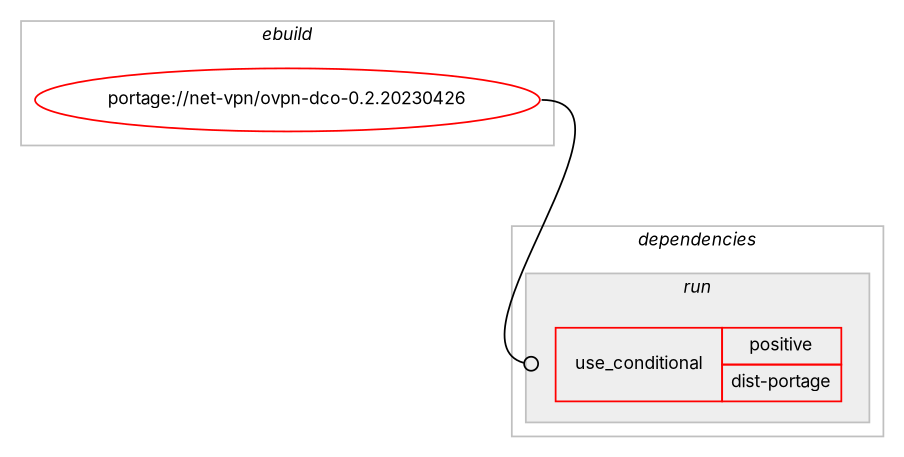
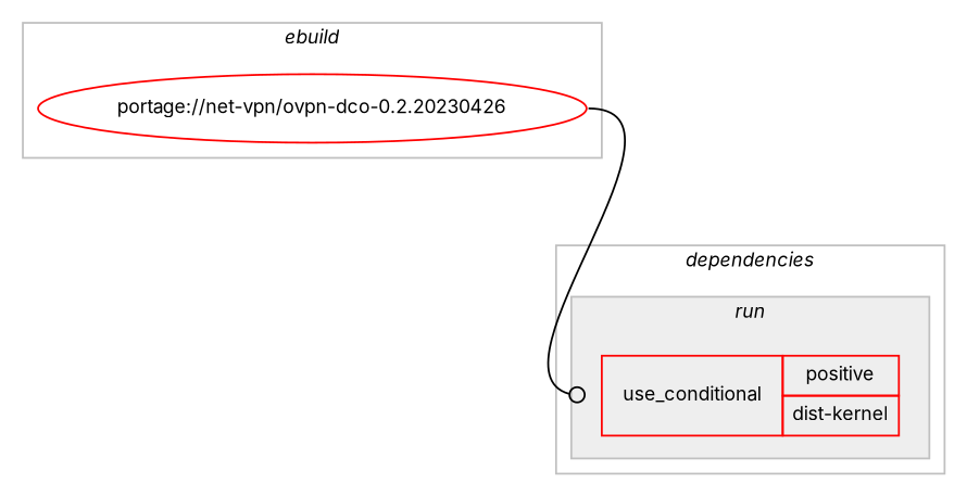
  digraph {
    compound=true
    concentrate=true
    fontname=Inter
    fontsize=10
    newrank=true
    rankdir=TB
    ranksep=1.5
    node [color=red fontname=Inter fontsize=10]
    n1 [label="portage://net-vpn/ovpn-dco-0.2.20230426" width=4]
-   n2 [label=<<TABLE BORDER="0" CELLBORDER="1" CELLSPACING="0" CELLPADDING="4"><TR><TD ROWSPAN="3" CELLPADDING="10">use_conditional</TD></TR><TR><TD>positive</TD></TR><TR><TD>dist-portage</TD></TR></TABLE>> shape=none]
+   n2 [label=<<TABLE BORDER="0" CELLBORDER="1" CELLSPACING="0" CELLPADDING="4"><TR><TD ROWSPAN="3" CELLPADDING="10">use_conditional</TD></TR><TR><TD>positive</TD></TR><TR><TD>dist-kernel</TD></TR></TABLE>> shape=none]
    subgraph cluster_1 {
      color=gray
      label=<<i>ebuild</i>>
      rank=same
      n1
    }
    subgraph cluster_2 {
      color=gray
      label=<<i>dependencies</i>>
      subgraph cluster_3 {
        color=gray
        fillcolor="#eeeeee"
        label=<<i>compile</i>>
        style=filled
      }
      subgraph cluster_4 {
        color=gray
        fillcolor="#eeeeee"
        label=<<i>compile and run</i>>
        style=filled
      }
      subgraph cluster_5 {
        color=gray
        fillcolor="#eeeeee"
        label=<<i>run</i>>
        style=filled
        subgraph sub_6 {
          color=gray
          fillcolor="#eeeeee"
          label=<<i>run</i>>
          style=filled
          n2
        }
      }
    }
    subgraph cluster_7 {
      color=gray
      label=<<i>candidates</i>>
      rank=same
    }
    n1 -> n2 [arrowhead=odot headport=w style=solid tailport=e weight=20 fontname=Inter]
  }
